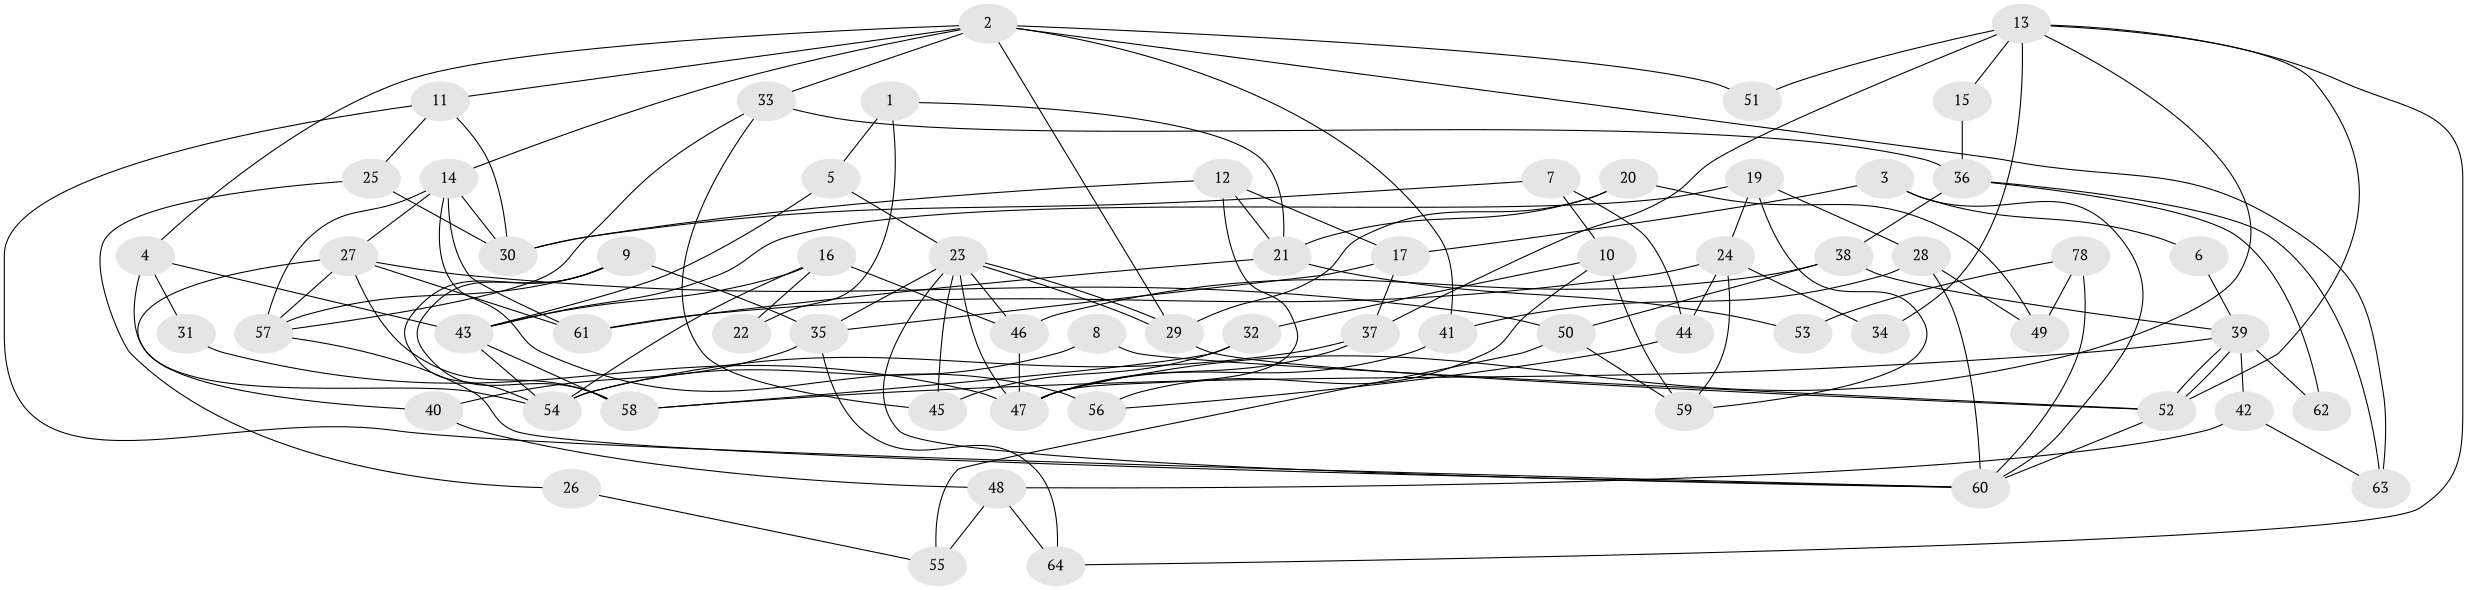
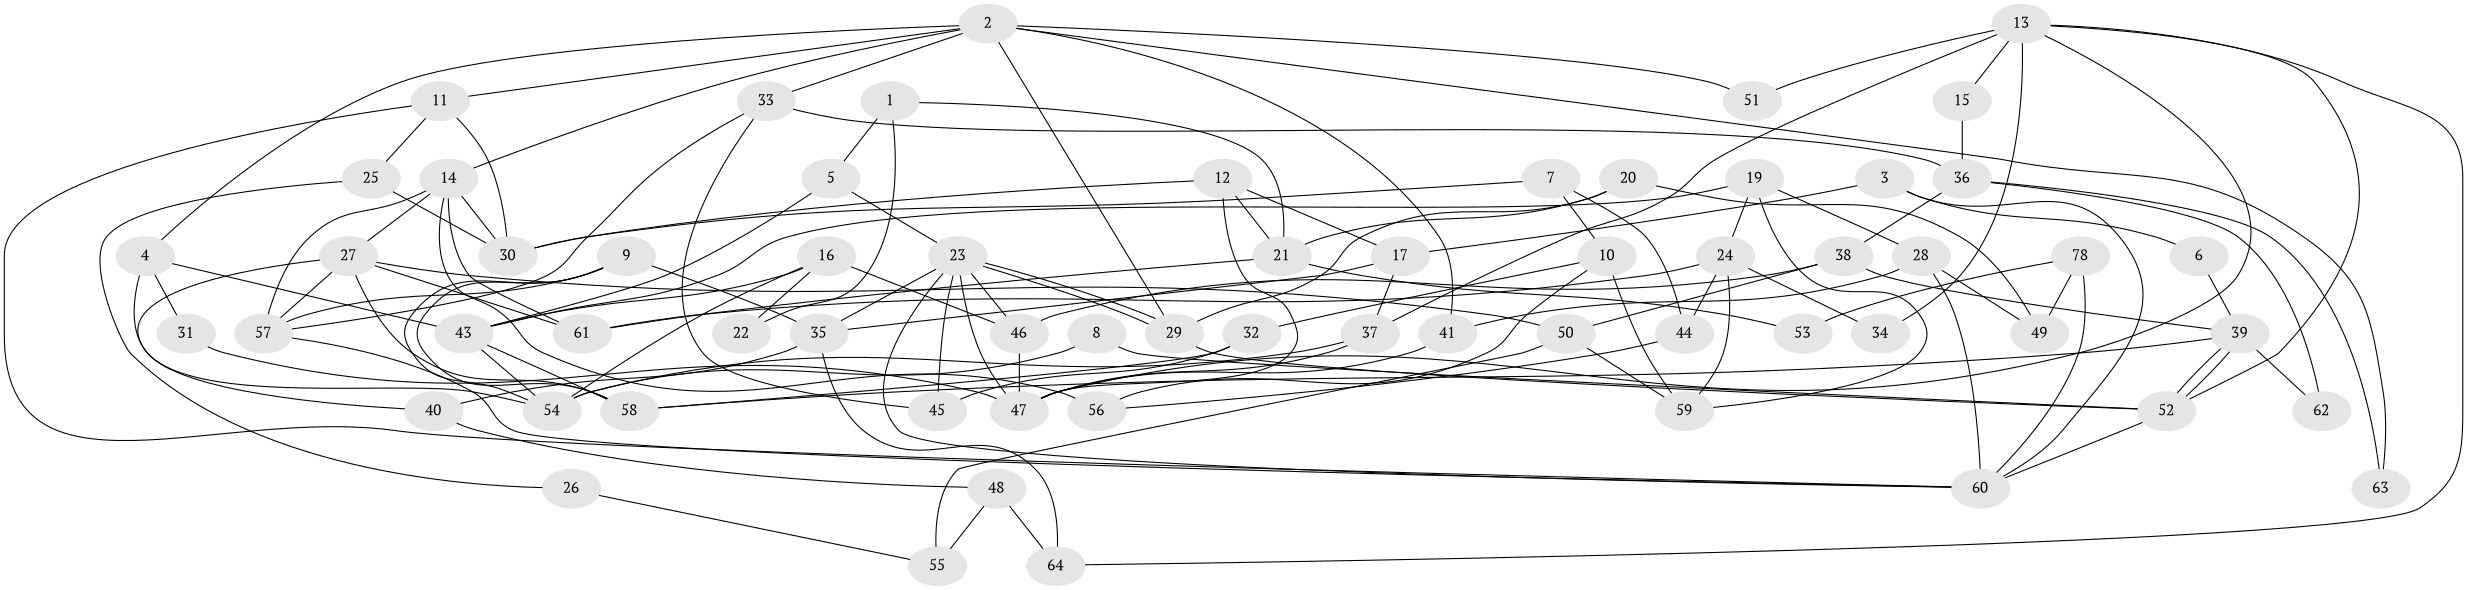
  graph {
    fontname="PT Serif"
    node [color=gray90 fontname="PT Serif" style=filled]
    edge [fontname="PT Serif"]
    1
    5
    21
    22
    43
    23
    61
    53
    2
    4
    11
    14
    29
    33
    41
    51
    63
    31
    54
    60
    30
    25
    57
    56
    27
    52
    36
    45
    47
    3
    6
    17
    39
    35
    37
    58
    46
    62
-   42
    7
    10
    44
    32
    59
    8
    9
    64
    40
    26
    12
    13
    15
    34
    50
    38
    16
    n57 [label=78]
    49
    19
    24
    28
    20
    55
    48
    1 -- 5
    1 -- 21
    1 -- 22
    5 -- 43
    5 -- 23
    21 -- 61
    21 -- 53
    43 -- 54
    43 -- 58
    23 -- 29
    23 -- 29
    23 -- 60
    23 -- 45
    23 -- 47
    23 -- 35
    23 -- 46
    2 -- 4
    2 -- 11
    2 -- 14
    2 -- 29
    2 -- 33
    2 -- 41
    2 -- 51
    2 -- 63
    4 -- 43
    4 -- 31
    4 -- 54
    11 -- 60
    11 -- 30
    11 -- 25
    14 -- 61
    14 -- 30
    14 -- 57
    14 -- 56
    14 -- 27
    29 -- 52
    33 -- 57
    33 -- 36
    33 -- 45
    41 -- 47
    31 -- 47
    25 -- 30
    25 -- 26
    57 -- 60
    27 -- 61
    27 -- 57
    27 -- 58
    27 -- 40
    27 -- 50
    52 -- 60
    36 -- 63
    36 -- 62
    36 -- 38
    3 -- 60
    3 -- 6
    3 -- 17
    6 -- 39
    17 -- 35
    17 -- 37
    39 -- 52
    39 -- 52
    39 -- 58
    39 -- 62
-   39 -- 42
    35 -- 64
    35 -- 40
    37 -- 54
    37 -- 47
    46 -- 47
-   42 -- 63
-   42 -- 48
    7 -- 30
    7 -- 10
    7 -- 44
    10 -- 56
    10 -- 32
    10 -- 59
    44 -- 56
    32 -- 45
    32 -- 58
    8 -- 54
    8 -- 52
    9 -- 54
    9 -- 57
    9 -- 35
    9 -- 58
    40 -- 48
    26 -- 55
    12 -- 21
    12 -- 30
    12 -- 47
    12 -- 17
    13 -- 51
    13 -- 52
    13 -- 47
    13 -- 37
    13 -- 64
    13 -- 15
    13 -- 34
    15 -- 36
    50 -- 59
    50 -- 55
    38 -- 39
    38 -- 46
    38 -- 50
    16 -- 22
    16 -- 43
    16 -- 54
    16 -- 46
    n57 -- 53
    n57 -- 60
    n57 -- 49
    19 -- 43
    19 -- 59
    19 -- 24
    19 -- 28
    24 -- 61
    24 -- 44
    24 -- 59
    24 -- 34
    28 -- 41
    28 -- 60
    28 -- 49
    20 -- 21
    20 -- 29
    20 -- 49
    48 -- 64
    48 -- 55
  }
